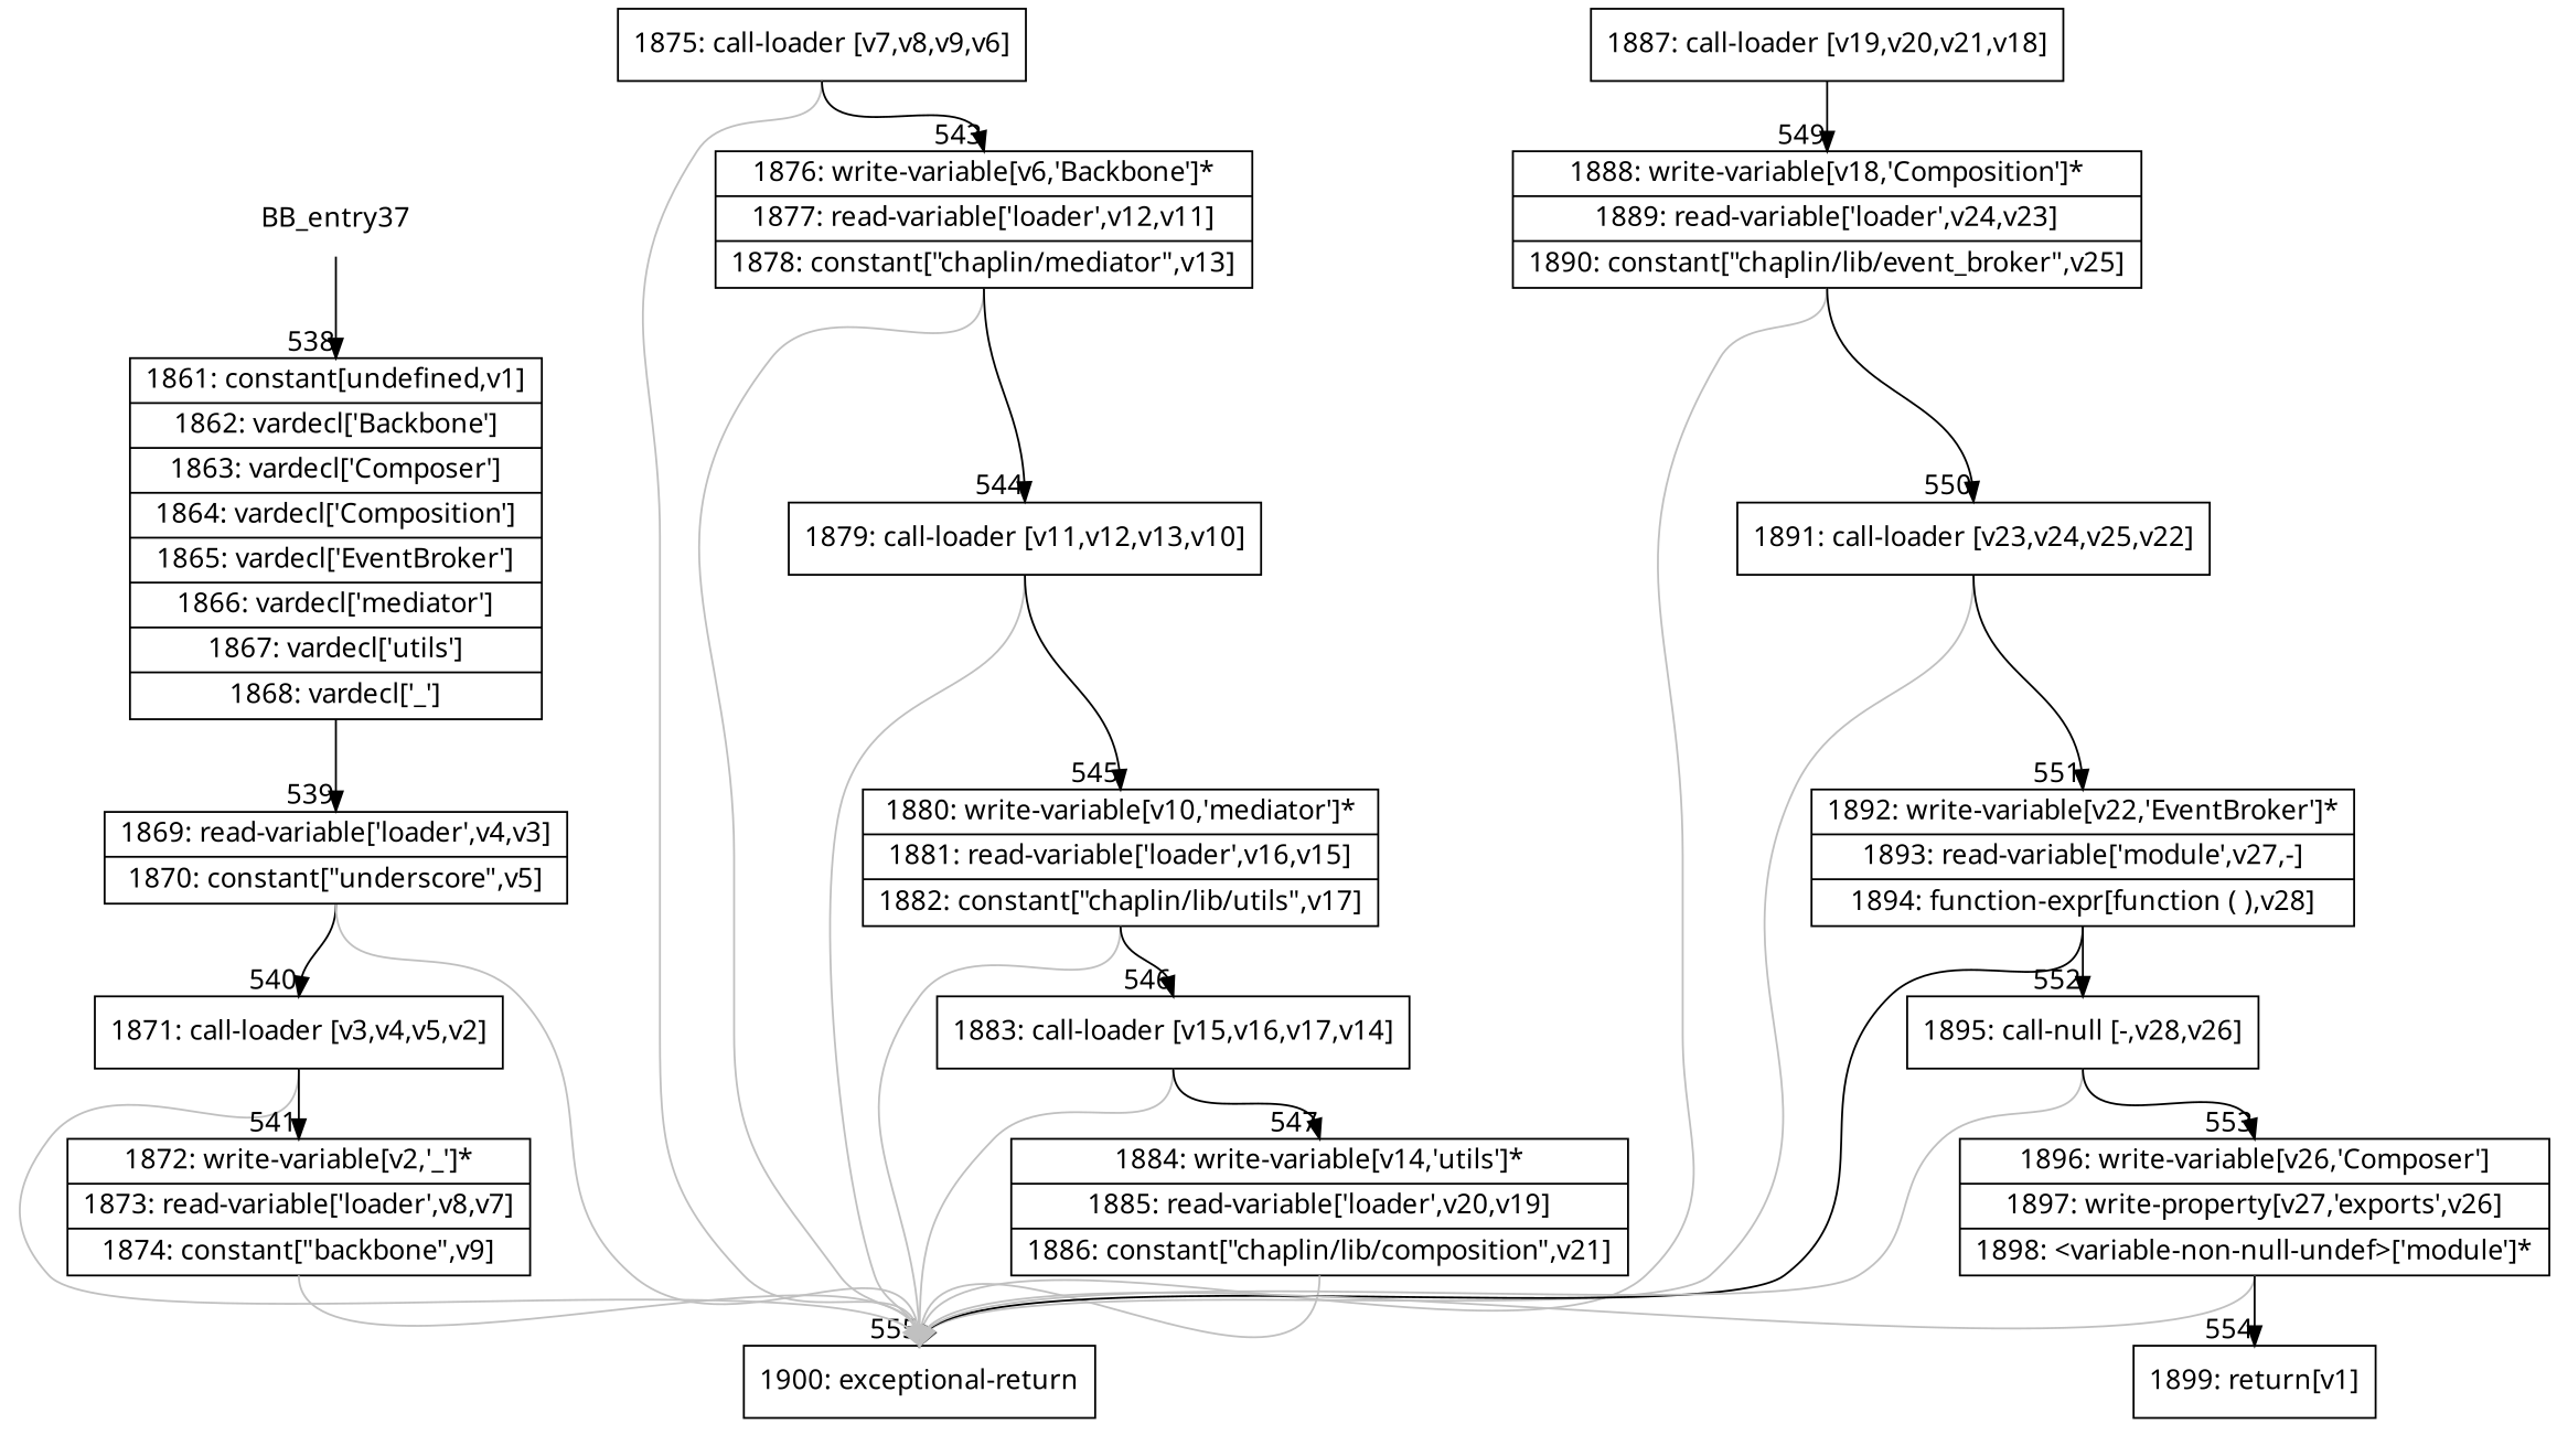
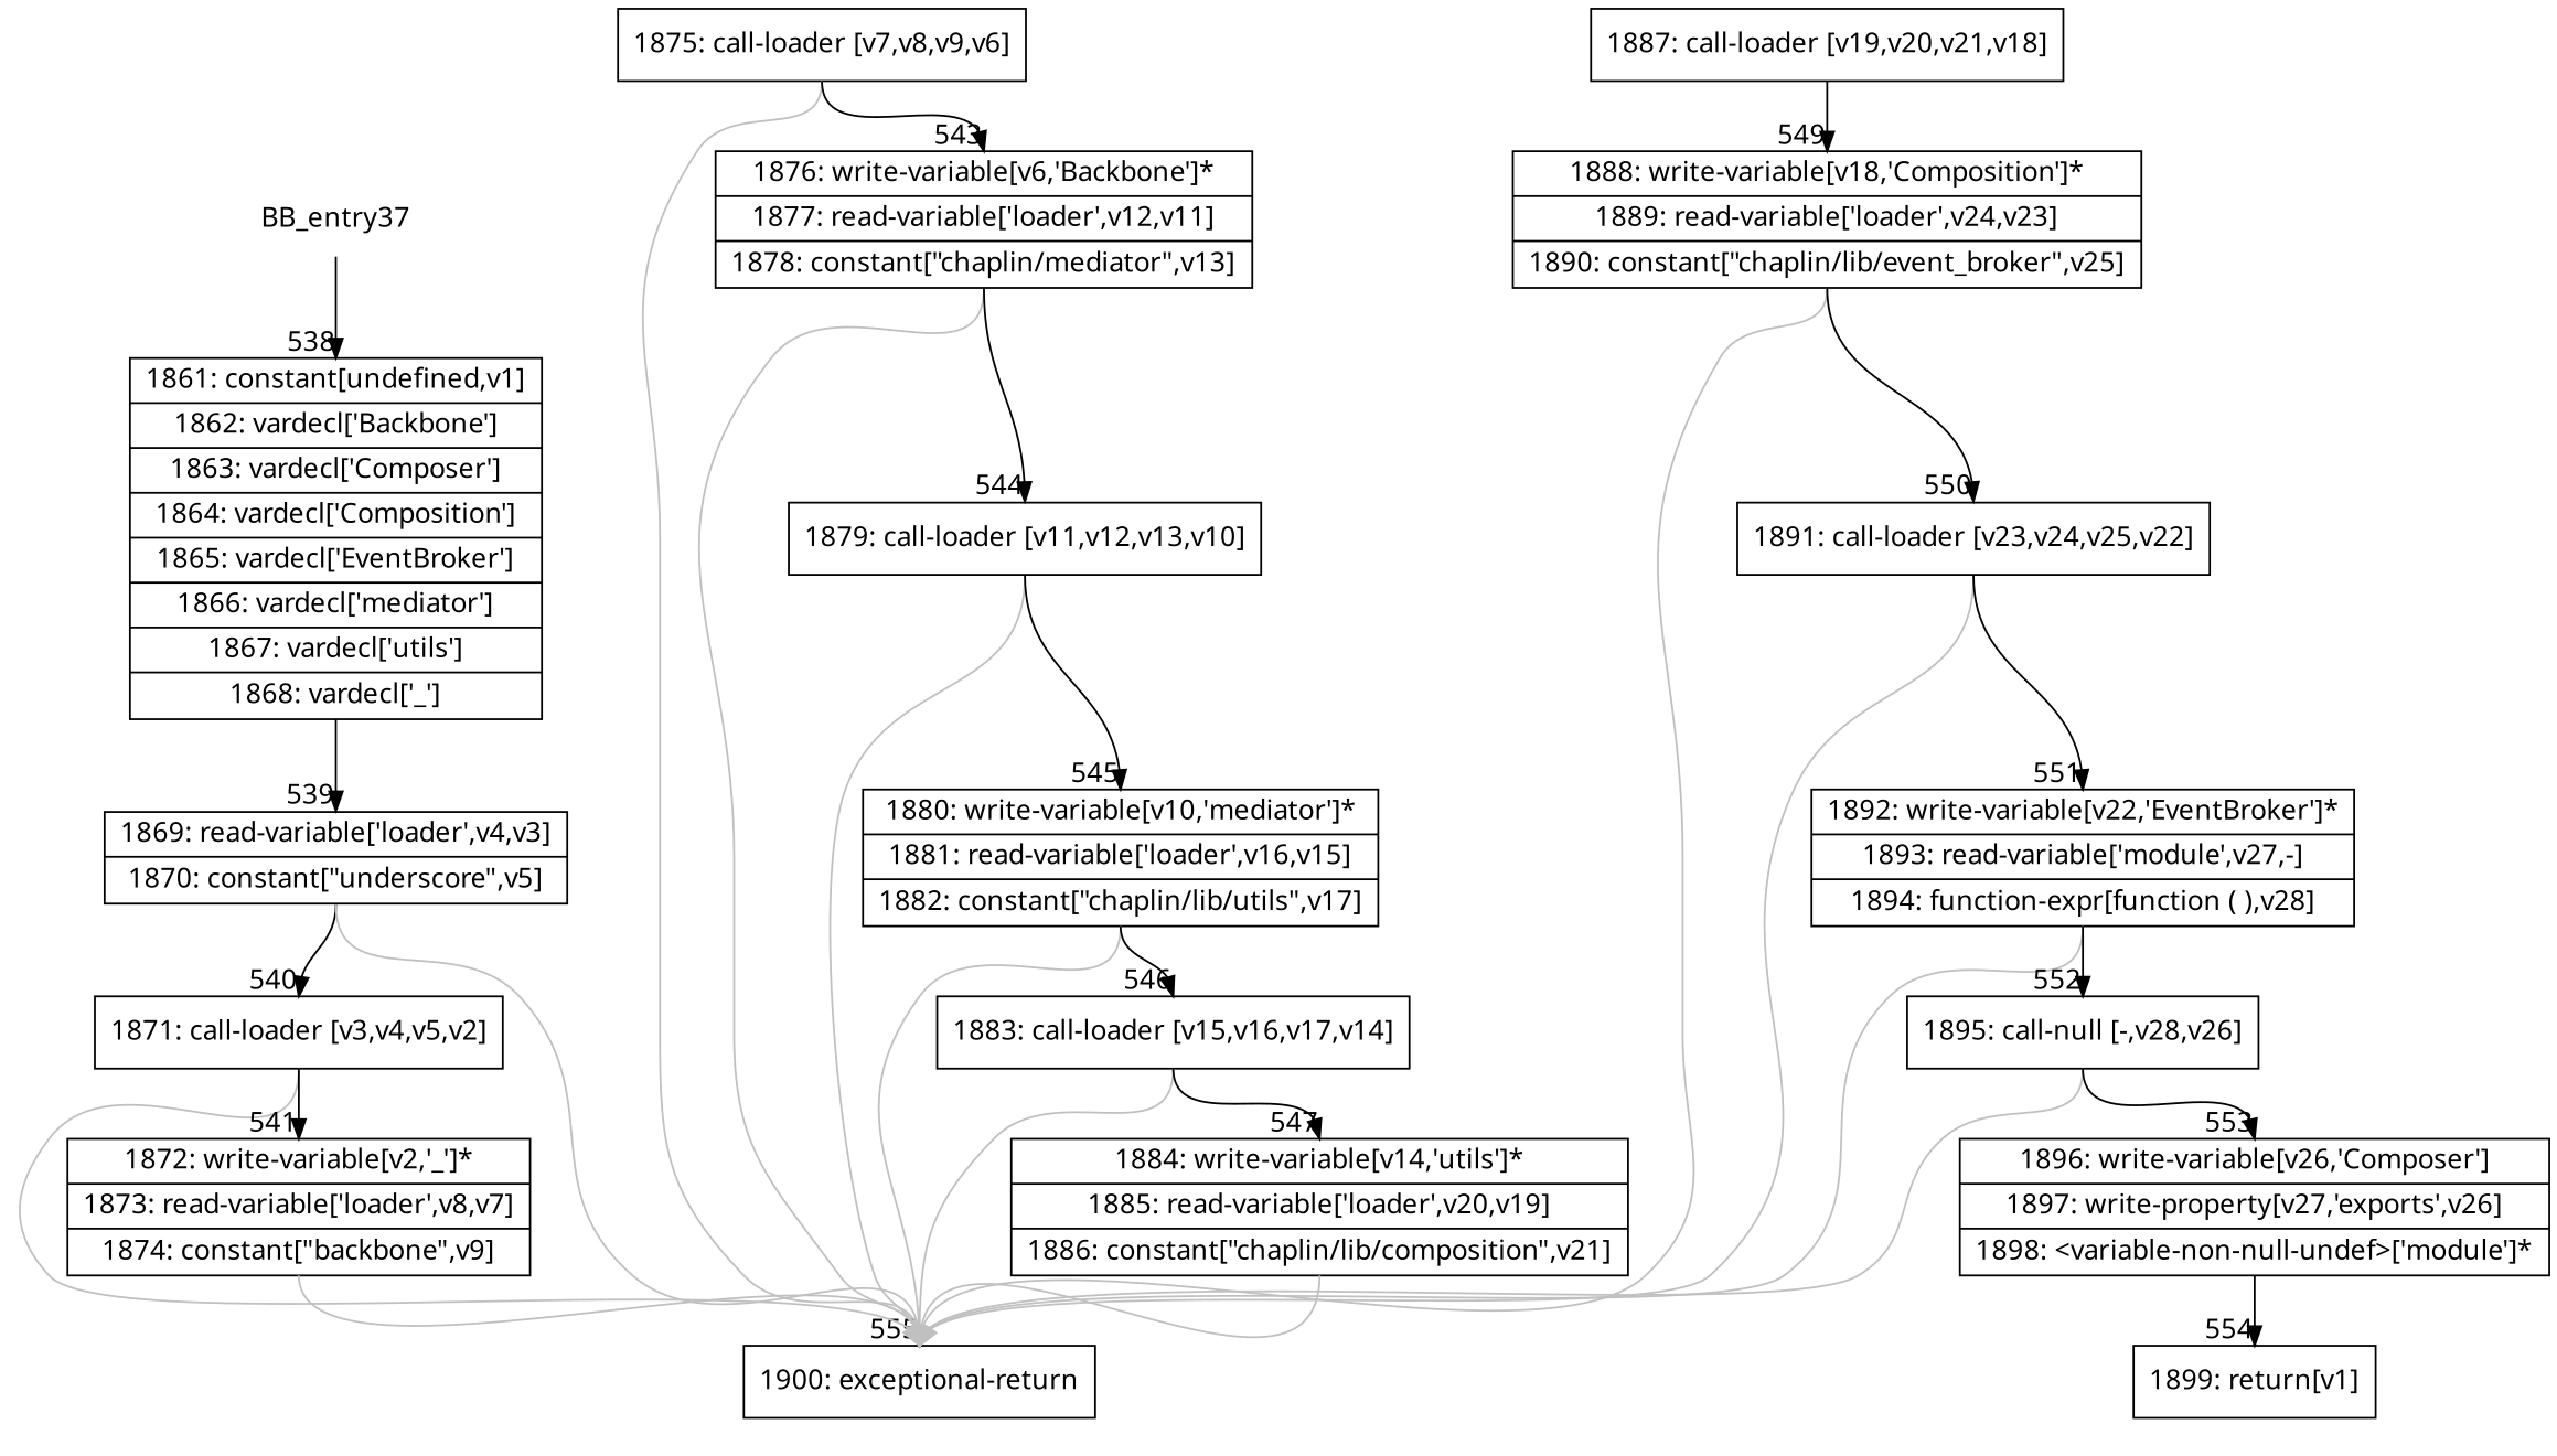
  digraph {
    fontname="Noto Sans"
    rankdir=TD
    node [fontname="Noto Sans" shape=record]
    edge [fontname="Noto Sans" headport=n tailport=s]
    BB_entry37 [shape=none]
    n2 [label="{1861: constant[undefined,v1]|1862: vardecl['Backbone']|1863: vardecl['Composer']|1864: vardecl['Composition']|1865: vardecl['EventBroker']|1866: vardecl['mediator']|1867: vardecl['utils']|1868: vardecl['_']}"]
    n3 [label="{1869: read-variable['loader',v4,v3]|1870: constant[\"underscore\",v5]}"]
    n4 [label="{1871: call-loader [v3,v4,v5,v2]}"]
    n5 [label="{1900: exceptional-return}"]
    n6 [label="{1872: write-variable[v2,'_']*|1873: read-variable['loader',v8,v7]|1874: constant[\"backbone\",v9]}"]
    n7 [label="{1875: call-loader [v7,v8,v9,v6]}"]
    n8 [label="{1876: write-variable[v6,'Backbone']*|1877: read-variable['loader',v12,v11]|1878: constant[\"chaplin/mediator\",v13]}"]
    n9 [label="{1879: call-loader [v11,v12,v13,v10]}"]
    n10 [label="{1880: write-variable[v10,'mediator']*|1881: read-variable['loader',v16,v15]|1882: constant[\"chaplin/lib/utils\",v17]}"]
    n11 [label="{1883: call-loader [v15,v16,v17,v14]}"]
    n12 [label="{1884: write-variable[v14,'utils']*|1885: read-variable['loader',v20,v19]|1886: constant[\"chaplin/lib/composition\",v21]}"]
    n13 [label="{1887: call-loader [v19,v20,v21,v18]}"]
    n14 [label="{1888: write-variable[v18,'Composition']*|1889: read-variable['loader',v24,v23]|1890: constant[\"chaplin/lib/event_broker\",v25]}"]
    n15 [label="{1891: call-loader [v23,v24,v25,v22]}"]
    n16 [label="{1892: write-variable[v22,'EventBroker']*|1893: read-variable['module',v27,-]|1894: function-expr[function ( ),v28]}"]
    n17 [label="{1895: call-null [-,v28,v26]}"]
    n18 [label="{1896: write-variable[v26,'Composer']|1897: write-property[v27,'exports',v26]|1898: \<variable-non-null-undef\>['module']*}"]
    n19 [label="{1899: return[v1]}"]
    BB_entry37 -> n2 [headlabel="    538"]
    n2 -> n3 [headlabel="      539"]
    n3 -> n4 [headlabel="      540"]
    n3 -> n5 [color=gray headlabel="      555"]
    n4 -> n5 [color=gray]
    n4 -> n6 [headlabel="      541"]
    n6 -> n5 [color=gray]
    n7 -> n5 [color=gray]
    n7 -> n8 [headlabel="      543"]
    n8 -> n5 [color=gray]
    n8 -> n9 [headlabel="      544"]
    n9 -> n5 [color=gray]
    n9 -> n10 [headlabel="      545"]
    n10 -> n5 [color=gray]
    n10 -> n11 [headlabel="      546"]
    n11 -> n5 [color=gray]
    n11 -> n12 [headlabel="      547"]
    n12 -> n5 [color=gray]
    n13 -> n14 [headlabel="      549"]
    n14 -> n5 [color=gray]
    n14 -> n15 [headlabel="      550"]
    n15 -> n5 [color=gray]
    n15 -> n16 [headlabel="      551"]
-   n16 -> n5 [color=black]
+   n16 -> n5 [color=gray]
    n16 -> n17 [headlabel="      552"]
    n17 -> n5 [color=gray]
    n17 -> n18 [headlabel="      553"]
-   n18 -> n5 [color=gray]
    n18 -> n19 [headlabel="      554"]
  }
